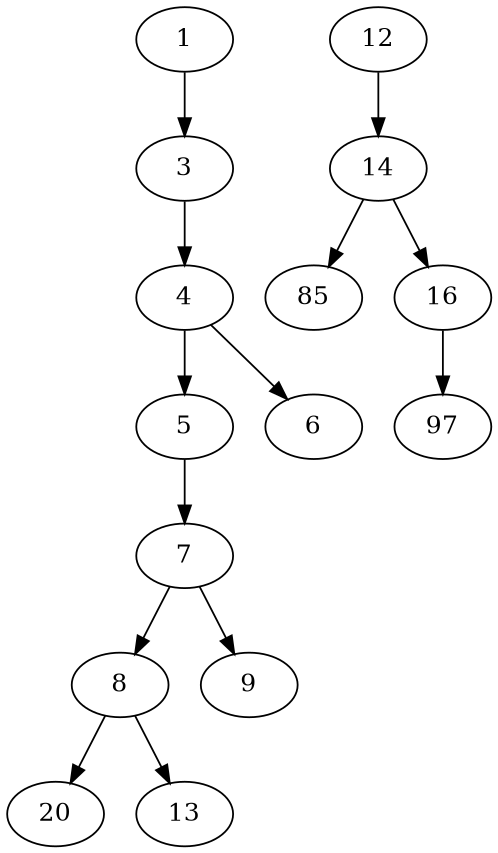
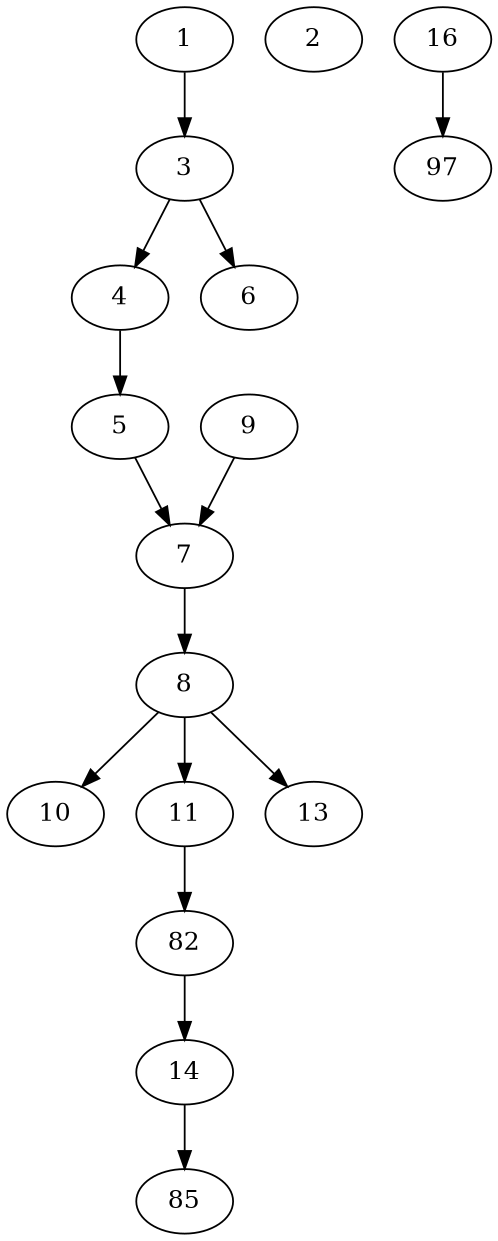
  digraph {
    node [alpha=0.09]
    1 [alpha=0.18 expect_size=263748805514252]
    3 [alpha=0.17 expect_size=433166974126453312]
    4 [alpha=0.01 expect_size=116284420945205680]
    5 [alpha=0.10 expect_size=1301613785236961]
    6 [alpha=0.06 expect_size=315043751959157440]
+   2 [expect_size=555926417020168256]
    7 [alpha=0.08 expect_size=176290256270538047488]
    8 [alpha=0.02 expect_size=453711032389335808]
    9 [expect_size=3253647435247363]
-   10 [alpha=0.01 expect_size=9833454033669455872 label=20]
+   10 [alpha=0.01 expect_size=9833454033669455872]
+   11 [alpha=0.17 expect_size=550773236798652]
    13 [alpha=0.02 expect_size=1397632393993434]
-   12 [alpha=0.07 expect_size=208766093777738661888]
+   12 [alpha=0.07 expect_size=208766093777738661888 label=82]
    14 [alpha=0.15 expect_size=12050488341478412]
    n15 [expect_size=1996465403527880 label=85]
    16 [alpha=0.08 expect_size=162205665749340352]
    n17 [alpha=0.15 expect_size=172874684283841056 label=97]
    1 -> 3
    3 -> 4
    4 -> 5
-   4 -> 6
+   3 -> 6
    5 -> 7
    7 -> 8
-   7 -> 9
+   9 -> 7
    8 -> 10
+   8 -> 11
    8 -> 13
+   11 -> 12
    12 -> 14
    14 -> n15
-   14 -> 16
    16 -> n17
  }
